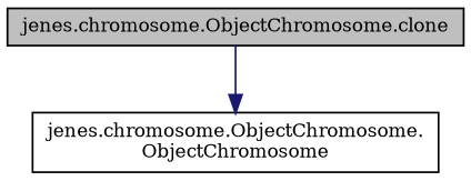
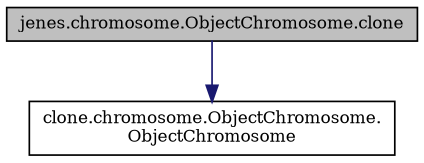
  digraph {
    rankdir=TB
    fontname="DejaVu Serif"
    node [color=black fontname="DejaVu Serif" fontsize=10 shape=record style=filled]
    n1 [fillcolor=grey75 fontcolor=black height=0.2 label="jenes.chromosome.ObjectChromosome.clone" width=0.4]
-   n2 [fillcolor=white height=0.2 label="jenes.chromosome.ObjectChromosome.\lObjectChromosome" width=0.4]
+   n2 [fillcolor=white height=0.2 label="clone.chromosome.ObjectChromosome.\lObjectChromosome" width=0.4]
    n1 -> n2 [color=midnightblue fontname="DejaVu Serif" fontsize=10 labelfontname=Helvetica labelfontsize=10 style=solid]
  }
